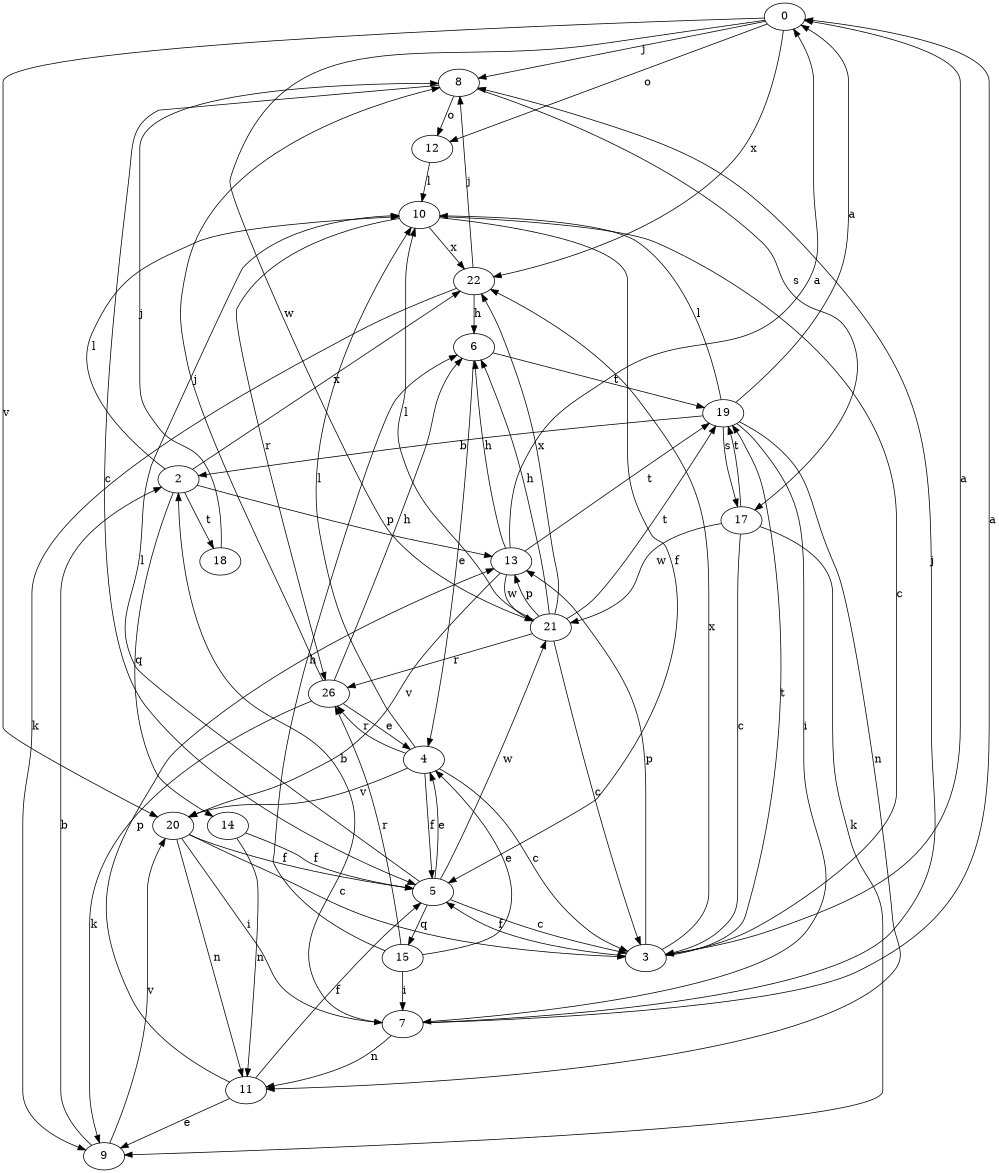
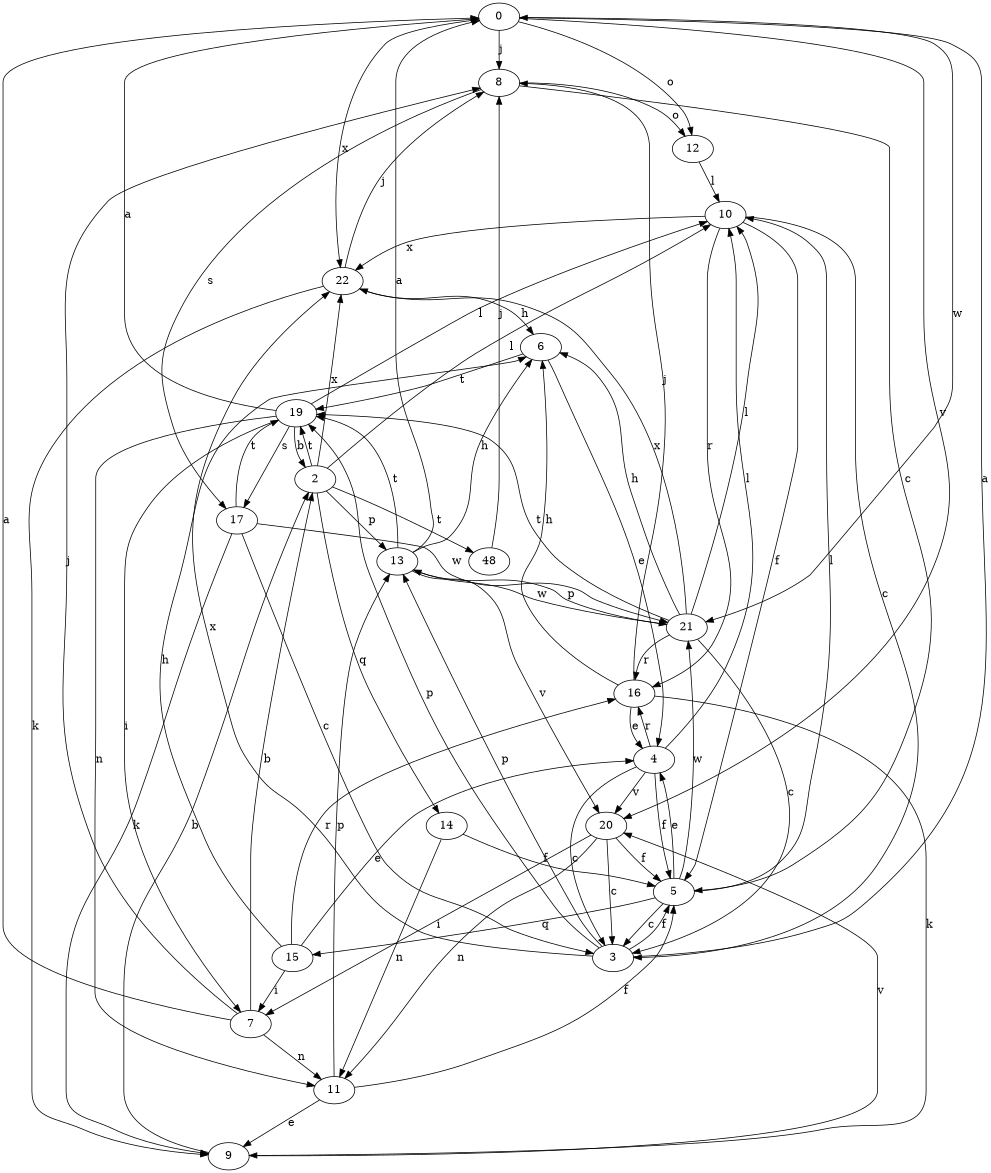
  strict digraph {
    0
    8
    12
    20
    21
    22
    5
    17
    11
    13
    9
    10
    3
    7
    19
-   16 [label=26]
+   16
    6
    2
    14
-   18
+   18 [label=48]
    4
    15
    0 -> 8 [label=j]
    0 -> 12 [label=o]
    0 -> 20 [label=v]
    0 -> 21 [label=w]
    0 -> 22 [label=x]
    8 -> 12 [label=o]
    8 -> 5 [label=c]
    8 -> 17 [label=s]
    12 -> 10 [label=l]
    20 -> 5 [label=f]
    20 -> 11 [label=n]
    20 -> 3 [label=c]
    20 -> 7 [label=i]
    21 -> 22 [label=x]
    21 -> 13 [label=p]
    21 -> 10 [label=l]
    21 -> 3 [label=c]
    21 -> 19 [label=t]
    21 -> 16 [label=r]
    21 -> 6 [label=h]
    22 -> 8 [label=j]
    22 -> 9 [label=k]
    22 -> 6 [label=h]
    5 -> 21 [label=w]
    5 -> 10 [label=l]
    5 -> 3 [label=c]
    5 -> 4 [label=e]
    5 -> 15 [label=q]
    17 -> 21 [label=w]
    17 -> 9 [label=k]
    17 -> 3 [label=c]
    17 -> 19 [label=t]
    11 -> 5 [label=f]
    11 -> 13 [label=p]
    11 -> 9 [label=e]
    13 -> 0 [label=a]
    13 -> 20 [label=v]
    13 -> 21 [label=w]
    13 -> 19 [label=t]
    13 -> 6 [label=h]
    9 -> 20 [label=v]
    9 -> 2 [label=b]
    10 -> 22 [label=x]
    10 -> 5 [label=f]
    10 -> 3 [label=c]
    10 -> 16 [label=r]
    3 -> 0 [label=a]
    3 -> 22 [label=x]
    3 -> 5 [label=f]
    3 -> 13 [label=p]
-   3 -> 19 [label=t]
+   3 -> 19 [label=p]
    7 -> 0 [label=a]
    7 -> 8 [label=j]
    7 -> 11 [label=n]
    7 -> 2 [label=b]
    19 -> 0 [label=a]
    19 -> 17 [label=s]
    19 -> 11 [label=n]
    19 -> 10 [label=l]
    19 -> 7 [label=i]
    19 -> 2 [label=b]
    16 -> 8 [label=j]
    16 -> 9 [label=k]
    16 -> 6 [label=h]
    16 -> 4 [label=e]
    6 -> 19 [label=t]
    6 -> 4 [label=e]
    2 -> 22 [label=x]
    2 -> 13 [label=p]
    2 -> 10 [label=l]
+   2 -> 19 [label=t]
    2 -> 14 [label=q]
    2 -> 18 [label=t]
    14 -> 5 [label=f]
    14 -> 11 [label=n]
    18 -> 8 [label=j]
    4 -> 20 [label=v]
    4 -> 5 [label=f]
    4 -> 10 [label=l]
    4 -> 3 [label=c]
    4 -> 16 [label=r]
    15 -> 7 [label=i]
    15 -> 16 [label=r]
    15 -> 6 [label=h]
    15 -> 4 [label=e]
  }
